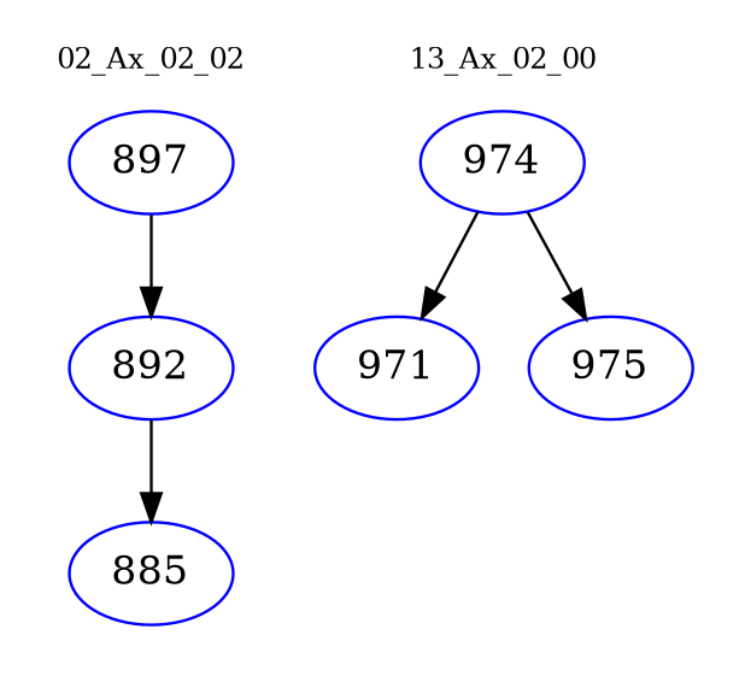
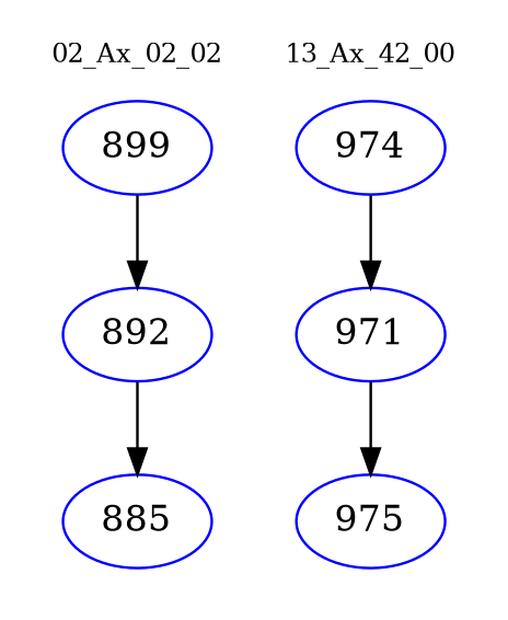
  digraph {
    node [color=blue]
    edge [color=black]
    n1 [label=892]
    n2 [label=885]
-   n3 [label=897]
+   n3 [label=899]
    n4 [label=974]
    n5 [label=971]
    n6 [label=975]
    subgraph cluster_1 {
      color=white
      fontsize=10
      label="02_Ax_02_02"
      n1
      n2
      n3
    }
    subgraph cluster_2 {
      color=white
      fontsize=10
-     label="13_Ax_02_00"
+     label="13_Ax_42_00"
      n4
      n5
      n6
    }
    n1 -> n2
    n3 -> n1
    n4 -> n5
-   n4 -> n6
+   n5 -> n6
  }
